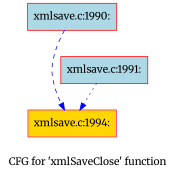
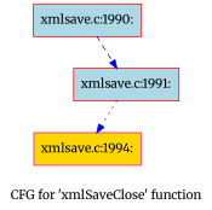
  digraph {
    fontname=Merriweather
    label="CFG for 'xmlSaveClose' function"
    node [color=red fillcolor=lightblue fontname=Merriweather shape=record style=filled]
    edge [color=blue fontname=Merriweather]
    n1 [label="{xmlsave.c:1990:}"]
    n2 [color=deeppink fillcolor=gold label="{xmlsave.c:1994:}"]
    n3 [label="{xmlsave.c:1991:}"]
-   n1 -> n2 [style=dashed]
+   n1 -> n3 [style=dashed]
    n3 -> n2 [style=dotted]
  }
